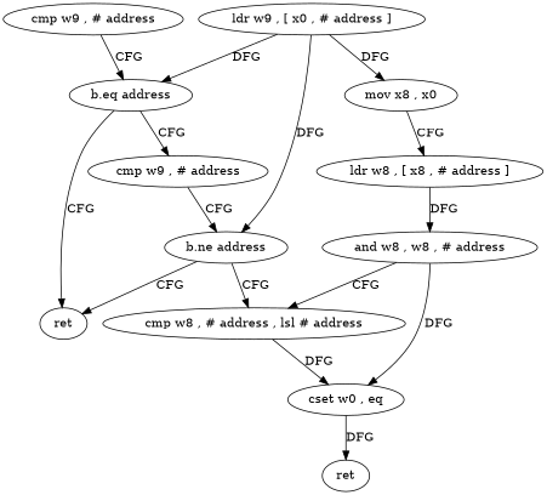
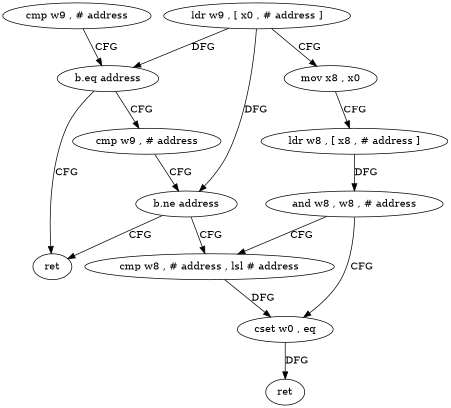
  digraph {
    n1 [label="ldr w9 , [ x0 , # address ]"]
    n2 [label="mov x8 , x0"]
    n3 [label="b.eq address"]
    n4 [label="b.ne address"]
    n5 [label="ldr w8 , [ x8 , # address ]"]
    n6 [label=ret]
    n7 [label="cmp w9 , # address"]
    n8 [label="cmp w8 , # address , lsl # address"]
    n9 [label="and w8 , w8 , # address"]
    n10 [label="cmp w9 , # address"]
    n11 [label="cset w0 , eq"]
    n12 [label=ret]
-   n1 -> n2 [label=DFG]
+   n1 -> n2 [label=CFG]
    n1 -> n3 [label=DFG]
    n1 -> n4 [label=DFG]
    n2 -> n5 [label=CFG]
    n3 -> n6 [label=CFG]
    n3 -> n7 [label=CFG]
    n4 -> n6 [label=CFG]
    n4 -> n8 [label=CFG]
    n5 -> n9 [label=DFG]
    n7 -> n4 [label=CFG]
    n8 -> n11 [label=DFG]
    n9 -> n8 [label=CFG]
-   n9 -> n11 [label=DFG]
+   n9 -> n11 [label=CFG]
    n10 -> n3 [label=CFG]
    n11 -> n12 [label=DFG]
  }
